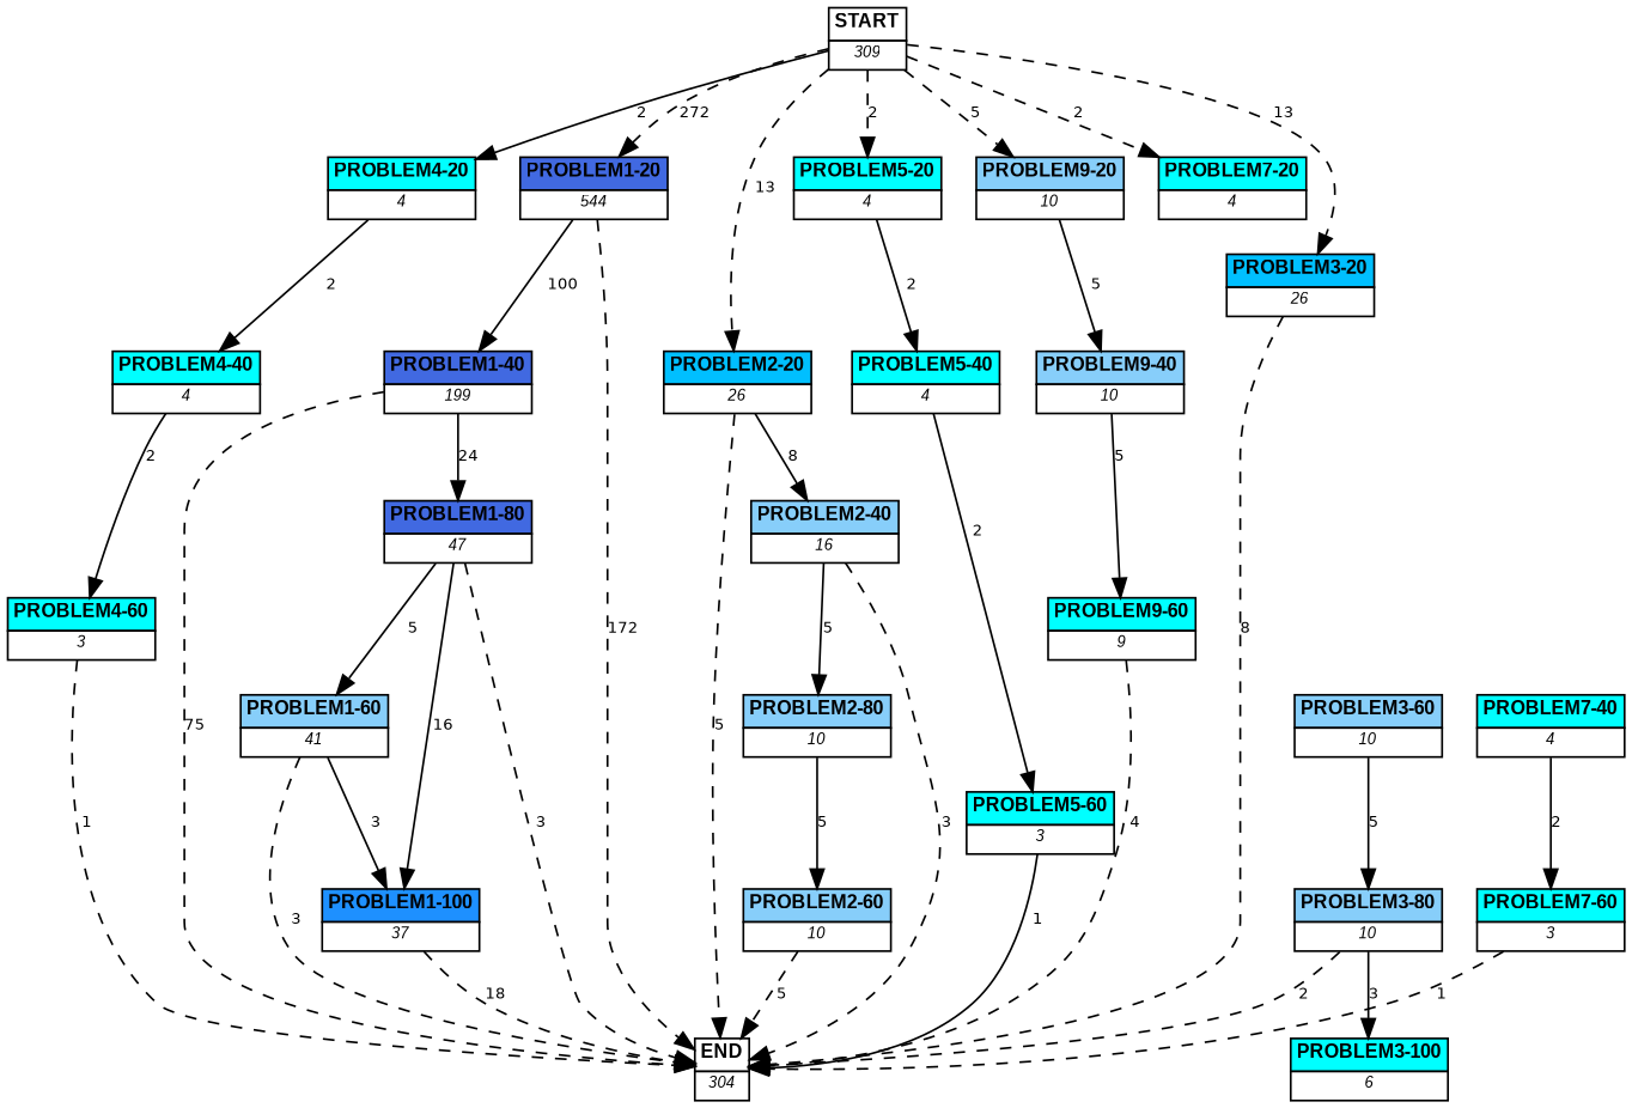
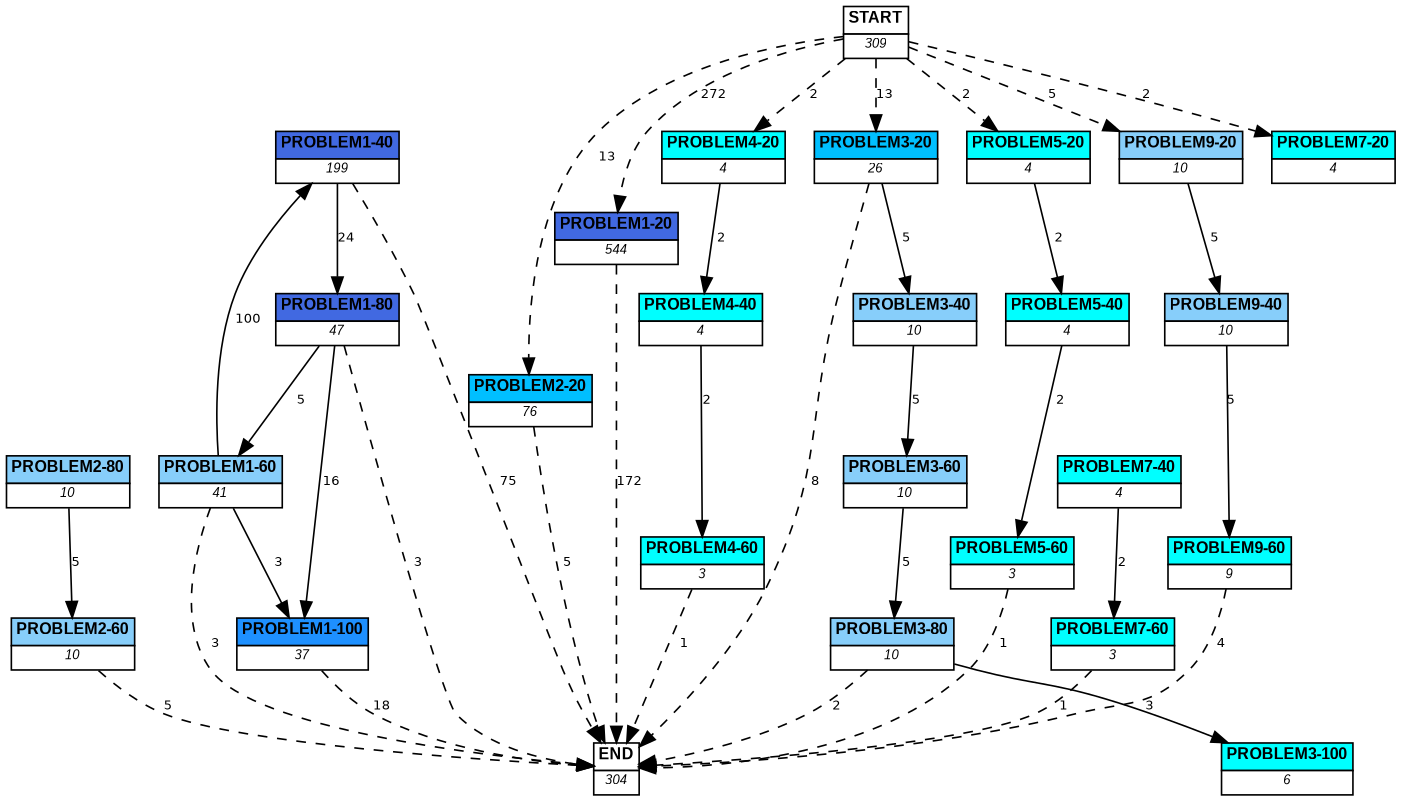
  digraph {
    fontname="DejaVu Sans"
    node [fontname="DejaVu Sans" shape=plain]
    edge [fontname="DejaVu Sans" fontsize=8 labelfloat=false style=dashed]
    n1 [label=<<table border="0" cellborder="1" cellspacing="0"><tr><td bgcolor="royalblue"><FONT face="Arial" POINT-SIZE="10"><b>PROBLEM1-20</b></FONT></td></tr><tr><td bgcolor="white"><FONT face="Arial" POINT-SIZE="8"><i>544</i></FONT></td></tr></table>>]
    n2 [label=<<table border="0" cellborder="1" cellspacing="0"><tr><td bgcolor="royalblue"><FONT face="Arial" POINT-SIZE="10"><b>PROBLEM1-40</b></FONT></td></tr><tr><td bgcolor="white"><FONT face="Arial" POINT-SIZE="8"><i>199</i></FONT></td></tr></table>>]
    n3 [label=<<table border="0" cellborder="1" cellspacing="0"><tr><td bgcolor="white"><FONT face="Arial" POINT-SIZE="10"><b>END</b></FONT></td></tr><tr><td bgcolor="white"><FONT face="Arial" POINT-SIZE="8"><i>304</i></FONT></td></tr></table>>]
    n4 [label=<<table border="0" cellborder="1" cellspacing="0"><tr><td bgcolor="royalblue"><FONT face="Arial" POINT-SIZE="10"><b>PROBLEM1-80</b></FONT></td></tr><tr><td bgcolor="white"><FONT face="Arial" POINT-SIZE="8"><i>47</i></FONT></td></tr></table>>]
    n5 [label=<<table border="0" cellborder="1" cellspacing="0"><tr><td bgcolor="lightskyblue"><FONT face="Arial" POINT-SIZE="10"><b>PROBLEM1-60</b></FONT></td></tr><tr><td bgcolor="white"><FONT face="Arial" POINT-SIZE="8"><i>41</i></FONT></td></tr></table>>]
    n6 [label=<<table border="0" cellborder="1" cellspacing="0"><tr><td bgcolor="dodgerblue"><FONT face="Arial" POINT-SIZE="10"><b>PROBLEM1-100</b></FONT></td></tr><tr><td bgcolor="white"><FONT face="Arial" POINT-SIZE="8"><i>37</i></FONT></td></tr></table>>]
-   n7 [label=<<table border="0" cellborder="1" cellspacing="0"><tr><td bgcolor="deepskyblue"><FONT face="Arial" POINT-SIZE="10"><b>PROBLEM2-20</b></FONT></td></tr><tr><td bgcolor="white"><FONT face="Arial" POINT-SIZE="8"><i>26</i></FONT></td></tr></table>>]
-   n8 [label=<<table border="0" cellborder="1" cellspacing="0"><tr><td bgcolor="lightskyblue"><FONT face="Arial" POINT-SIZE="10"><b>PROBLEM2-40</b></FONT></td></tr><tr><td bgcolor="white"><FONT face="Arial" POINT-SIZE="8"><i>16</i></FONT></td></tr></table>>]
+   n7 [label=<<table border="0" cellborder="1" cellspacing="0"><tr><td bgcolor="deepskyblue"><FONT face="Arial" POINT-SIZE="10"><b>PROBLEM2-20</b></FONT></td></tr><tr><td bgcolor="white"><FONT face="Arial" POINT-SIZE="8"><i>76</i></FONT></td></tr></table>>]
    n9 [label=<<table border="0" cellborder="1" cellspacing="0"><tr><td bgcolor="lightskyblue"><FONT face="Arial" POINT-SIZE="10"><b>PROBLEM2-80</b></FONT></td></tr><tr><td bgcolor="white"><FONT face="Arial" POINT-SIZE="8"><i>10</i></FONT></td></tr></table>>]
    n10 [label=<<table border="0" cellborder="1" cellspacing="0"><tr><td bgcolor="lightskyblue"><FONT face="Arial" POINT-SIZE="10"><b>PROBLEM2-60</b></FONT></td></tr><tr><td bgcolor="white"><FONT face="Arial" POINT-SIZE="8"><i>10</i></FONT></td></tr></table>>]
    n11 [label=<<table border="0" cellborder="1" cellspacing="0"><tr><td bgcolor="deepskyblue"><FONT face="Arial" POINT-SIZE="10"><b>PROBLEM3-20</b></FONT></td></tr><tr><td bgcolor="white"><FONT face="Arial" POINT-SIZE="8"><i>26</i></FONT></td></tr></table>>]
+   n12 [label=<<table border="0" cellborder="1" cellspacing="0"><tr><td bgcolor="lightskyblue"><FONT face="Arial" POINT-SIZE="10"><b>PROBLEM3-40</b></FONT></td></tr><tr><td bgcolor="white"><FONT face="Arial" POINT-SIZE="8"><i>10</i></FONT></td></tr></table>>]
    n13 [label=<<table border="0" cellborder="1" cellspacing="0"><tr><td bgcolor="lightskyblue"><FONT face="Arial" POINT-SIZE="10"><b>PROBLEM3-60</b></FONT></td></tr><tr><td bgcolor="white"><FONT face="Arial" POINT-SIZE="8"><i>10</i></FONT></td></tr></table>>]
    n14 [label=<<table border="0" cellborder="1" cellspacing="0"><tr><td bgcolor="lightskyblue"><FONT face="Arial" POINT-SIZE="10"><b>PROBLEM3-80</b></FONT></td></tr><tr><td bgcolor="white"><FONT face="Arial" POINT-SIZE="8"><i>10</i></FONT></td></tr></table>>]
    n15 [label=<<table border="0" cellborder="1" cellspacing="0"><tr><td bgcolor="aqua"><FONT face="Arial" POINT-SIZE="10"><b>PROBLEM3-100</b></FONT></td></tr><tr><td bgcolor="white"><FONT face="Arial" POINT-SIZE="8"><i>6</i></FONT></td></tr></table>>]
    n16 [label=<<table border="0" cellborder="1" cellspacing="0"><tr><td bgcolor="aqua"><FONT face="Arial" POINT-SIZE="10"><b>PROBLEM4-20</b></FONT></td></tr><tr><td bgcolor="white"><FONT face="Arial" POINT-SIZE="8"><i>4</i></FONT></td></tr></table>>]
    n17 [label=<<table border="0" cellborder="1" cellspacing="0"><tr><td bgcolor="aqua"><FONT face="Arial" POINT-SIZE="10"><b>PROBLEM4-40</b></FONT></td></tr><tr><td bgcolor="white"><FONT face="Arial" POINT-SIZE="8"><i>4</i></FONT></td></tr></table>>]
    n18 [label=<<table border="0" cellborder="1" cellspacing="0"><tr><td bgcolor="aqua"><FONT face="Arial" POINT-SIZE="10"><b>PROBLEM4-60</b></FONT></td></tr><tr><td bgcolor="white"><FONT face="Arial" POINT-SIZE="8"><i>3</i></FONT></td></tr></table>>]
    n19 [label=<<table border="0" cellborder="1" cellspacing="0"><tr><td bgcolor="aqua"><FONT face="Arial" POINT-SIZE="10"><b>PROBLEM5-20</b></FONT></td></tr><tr><td bgcolor="white"><FONT face="Arial" POINT-SIZE="8"><i>4</i></FONT></td></tr></table>>]
    n20 [label=<<table border="0" cellborder="1" cellspacing="0"><tr><td bgcolor="aqua"><FONT face="Arial" POINT-SIZE="10"><b>PROBLEM5-40</b></FONT></td></tr><tr><td bgcolor="white"><FONT face="Arial" POINT-SIZE="8"><i>4</i></FONT></td></tr></table>>]
    n21 [label=<<table border="0" cellborder="1" cellspacing="0"><tr><td bgcolor="aqua"><FONT face="Arial" POINT-SIZE="10"><b>PROBLEM5-60</b></FONT></td></tr><tr><td bgcolor="white"><FONT face="Arial" POINT-SIZE="8"><i>3</i></FONT></td></tr></table>>]
    n22 [label=<<table border="0" cellborder="1" cellspacing="0"><tr><td bgcolor="aqua"><FONT face="Arial" POINT-SIZE="10"><b>PROBLEM7-20</b></FONT></td></tr><tr><td bgcolor="white"><FONT face="Arial" POINT-SIZE="8"><i>4</i></FONT></td></tr></table>>]
    n23 [label=<<table border="0" cellborder="1" cellspacing="0"><tr><td bgcolor="aqua"><FONT face="Arial" POINT-SIZE="10"><b>PROBLEM7-40</b></FONT></td></tr><tr><td bgcolor="white"><FONT face="Arial" POINT-SIZE="8"><i>4</i></FONT></td></tr></table>>]
    n24 [label=<<table border="0" cellborder="1" cellspacing="0"><tr><td bgcolor="aqua"><FONT face="Arial" POINT-SIZE="10"><b>PROBLEM7-60</b></FONT></td></tr><tr><td bgcolor="white"><FONT face="Arial" POINT-SIZE="8"><i>3</i></FONT></td></tr></table>>]
    n25 [label=<<table border="0" cellborder="1" cellspacing="0"><tr><td bgcolor="lightskyblue"><FONT face="Arial" POINT-SIZE="10"><b>PROBLEM9-20</b></FONT></td></tr><tr><td bgcolor="white"><FONT face="Arial" POINT-SIZE="8"><i>10</i></FONT></td></tr></table>>]
    n26 [label=<<table border="0" cellborder="1" cellspacing="0"><tr><td bgcolor="lightskyblue"><FONT face="Arial" POINT-SIZE="10"><b>PROBLEM9-40</b></FONT></td></tr><tr><td bgcolor="white"><FONT face="Arial" POINT-SIZE="8"><i>10</i></FONT></td></tr></table>>]
    n27 [label=<<table border="0" cellborder="1" cellspacing="0"><tr><td bgcolor="aqua"><FONT face="Arial" POINT-SIZE="10"><b>PROBLEM9-60</b></FONT></td></tr><tr><td bgcolor="white"><FONT face="Arial" POINT-SIZE="8"><i>9</i></FONT></td></tr></table>>]
    n28 [label=<<table border="0" cellborder="1" cellspacing="0"><tr><td bgcolor="white"><FONT face="Arial" POINT-SIZE="10"><b>START</b></FONT></td></tr><tr><td bgcolor="white"><FONT face="Arial" POINT-SIZE="8"><i>309</i></FONT></td></tr></table>>]
-   n1 -> n2 [label=100 style=""]
+   n5 -> n2 [label=100 style=""]
    n1 -> n3 [label=172]
    n2 -> n3 [label=75]
    n2 -> n4 [label=24 style=""]
    n4 -> n3 [label=3]
    n4 -> n5 [label=5 style=""]
    n4 -> n6 [label=16 style=""]
    n5 -> n3 [label=3]
    n5 -> n6 [label=3 style=""]
    n6 -> n3 [label=18]
    n7 -> n3 [label=5]
-   n7 -> n8 [label=8 style=""]
-   n8 -> n3 [label=3]
-   n8 -> n9 [label=5 style=""]
    n9 -> n10 [label=5 style=""]
    n10 -> n3 [label=5]
    n11 -> n3 [label=8]
+   n11 -> n12 [label=5 style=""]
+   n12 -> n13 [label=5 style=""]
    n13 -> n14 [label=5 style=""]
    n14 -> n3 [label=2]
    n14 -> n15 [label=3 style=""]
    n16 -> n17 [label=2 style=""]
    n17 -> n18 [label=2 style=""]
    n18 -> n3 [label=1]
    n19 -> n20 [label=2 style=""]
    n20 -> n21 [label=2 style=""]
-   n21 -> n3 [label=1 style=solid]
+   n21 -> n3 [label=1]
    n23 -> n24 [label=2 style=""]
    n24 -> n3 [label=1]
    n25 -> n26 [label=5 style=""]
    n26 -> n27 [label=5 style=""]
    n27 -> n3 [label=4]
    n28 -> n1 [label=272]
    n28 -> n7 [label=13]
    n28 -> n11 [label=13]
-   n28 -> n16 [label=2 style=solid]
+   n28 -> n16 [label=2]
    n28 -> n19 [label=2]
    n28 -> n22 [label=2]
    n28 -> n25 [label=5]
  }
